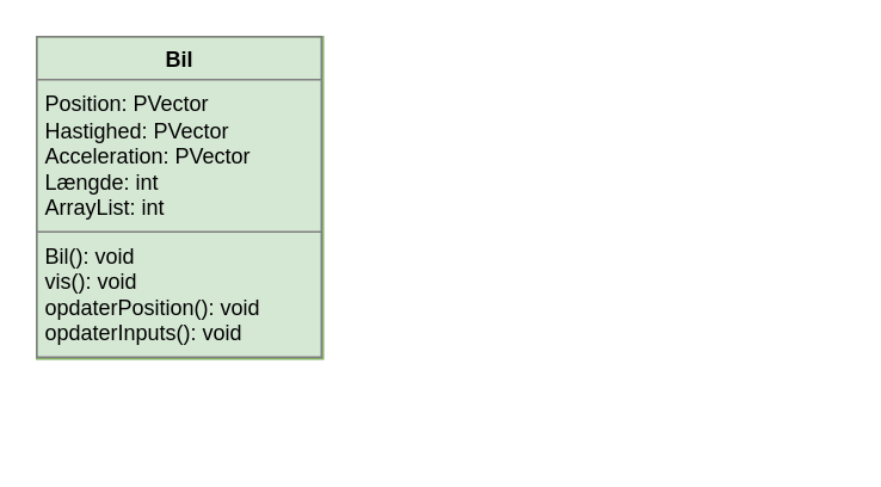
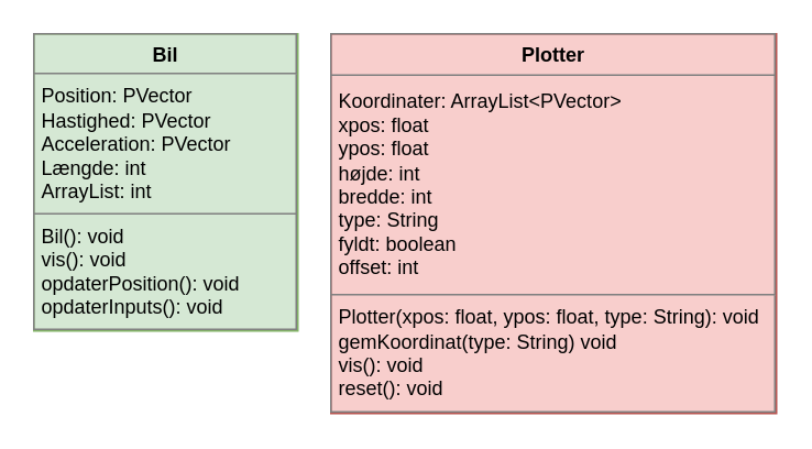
  <mxCell id="0" />
  <mxCell id="1" parent="0" />
  <mxCell id="2" value="&lt;table style=&quot;width: 100% ; height: 100% ; border-collapse: collapse&quot; width=&quot;100%&quot; cellpadding=&quot;4&quot; border=&quot;1&quot;&gt;&lt;tbody&gt;&lt;tr&gt;&lt;th align=&quot;center&quot;&gt;&lt;b&gt;Bil&lt;/b&gt;&lt;/th&gt;&lt;/tr&gt;&lt;tr align=&quot;left&quot;&gt;&lt;td&gt;Position: PVector&lt;br&gt;Hastighed: PVector&lt;br&gt;Acceleration: PVector&lt;br&gt;Længde: int&lt;br&gt;ArrayList: int&lt;br&gt;&lt;/td&gt;&lt;/tr&gt;&lt;tr align=&quot;left&quot;&gt;&lt;td&gt;Bil(): void&lt;br&gt;vis(): void&lt;br&gt;opdaterPosition(): void&lt;br&gt;opdaterInputs(): void&lt;br&gt;&lt;/td&gt;&lt;/tr&gt;&lt;/tbody&gt;&lt;/table&gt;" style="text;html=1;strokeColor=#82b366;fillColor=#d5e8d4;overflow=fill;" parent="1" vertex="1"><mxGeometry x="20" y="20" width="160" height="180" as="geometry" /></mxCell>
+ <mxCell id="3" value="&lt;table style=&quot;width: 100% ; height: 100% ; border-collapse: collapse&quot; width=&quot;100%&quot; cellpadding=&quot;4&quot; border=&quot;1&quot;&gt;&lt;tbody&gt;&lt;tr&gt;&lt;th align=&quot;center&quot;&gt;&lt;b&gt;Plotter&lt;/b&gt;&lt;/th&gt;&lt;/tr&gt;&lt;tr align=&quot;left&quot;&gt;&lt;td&gt;Koordinater: ArrayList&amp;lt;PVector&amp;gt;&lt;br&gt;xpos: float&lt;br&gt;ypos: float&lt;br&gt;højde: int&lt;br&gt;bredde: int&lt;br&gt;type: String&lt;br&gt;fyldt: boolean&lt;br&gt;offset: int&lt;br&gt;&lt;/td&gt;&lt;/tr&gt;&lt;tr align=&quot;left&quot;&gt;&lt;td&gt;Plotter(xpos: float, ypos: float, type: String): void&lt;br&gt;gemKoordinat(type: String) void&lt;br&gt;vis(): void&lt;br&gt;reset(): void&lt;br&gt;&lt;/td&gt;&lt;/tr&gt;&lt;/tbody&gt;&lt;/table&gt;" style="text;html=1;strokeColor=#b85450;fillColor=#f8cecc;overflow=fill;" parent="1" vertex="1"><mxGeometry x="200" y="20" width="270" height="230" as="geometry" /></mxCell>
